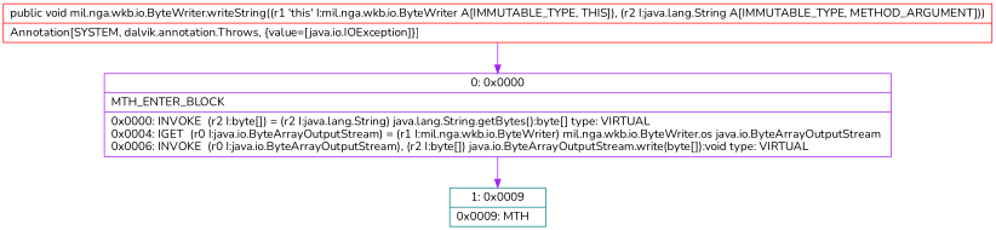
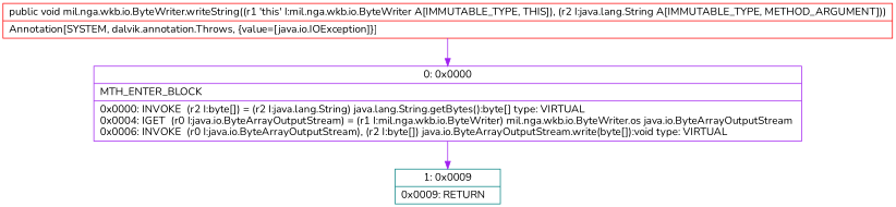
  digraph {
    fontname=Nunito
    node [shape=record fontname=Nunito]
    edge [color=purple fontname=Nunito]
    n1 [label="{0\:\ 0x0000|MTH_ENTER_BLOCK\l|0x0000: INVOKE  (r2 I:byte[]) = (r2 I:java.lang.String) java.lang.String.getBytes():byte[] type: VIRTUAL \l0x0004: IGET  (r0 I:java.io.ByteArrayOutputStream) = (r1 I:mil.nga.wkb.io.ByteWriter) mil.nga.wkb.io.ByteWriter.os java.io.ByteArrayOutputStream \l0x0006: INVOKE  (r0 I:java.io.ByteArrayOutputStream), (r2 I:byte[]) java.io.ByteArrayOutputStream.write(byte[]):void type: VIRTUAL \l}" color=purple]
-   n2 [label="{1\:\ 0x0009|0x0009: MTH   \l}" color=teal]
+   n2 [label="{1\:\ 0x0009|0x0009: RETURN   \l}" color=teal]
    n3 [label="{public void mil.nga.wkb.io.ByteWriter.writeString((r1 'this' I:mil.nga.wkb.io.ByteWriter A[IMMUTABLE_TYPE, THIS]), (r2 I:java.lang.String A[IMMUTABLE_TYPE, METHOD_ARGUMENT]))  | Annotation[SYSTEM, dalvik.annotation.Throws, \{value=[java.io.IOException]\}]\l}" color=red]
    n1 -> n2
    n3 -> n1
  }
